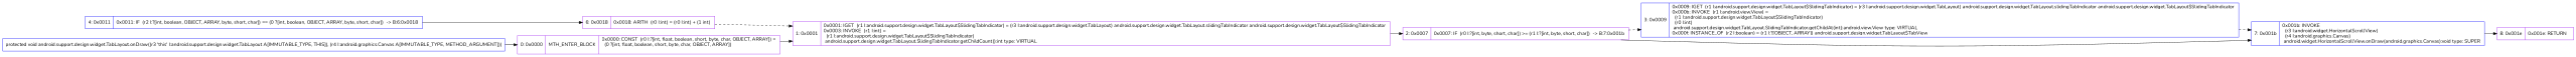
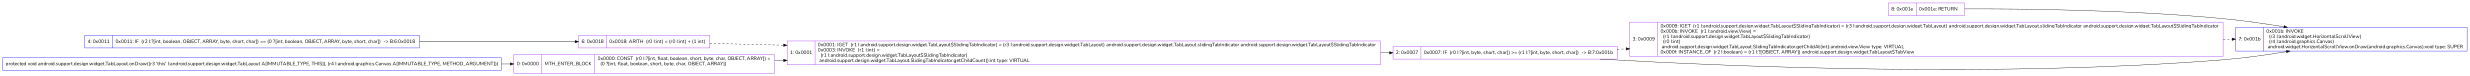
  digraph {
    fontname=Nunito
    rankdir=LR
    node [color=purple fontname=Nunito shape=record]
    edge [fontname=Nunito style=solid]
    n1 [label="{0\:\ 0x0000|MTH_ENTER_BLOCK\l|0x0000: CONST  (r0 I:?[int, float, boolean, short, byte, char, OBJECT, ARRAY]) = \l  (0 ?[int, float, boolean, short, byte, char, OBJECT, ARRAY])\l \l}"]
    n2 [label="{1\:\ 0x0001|0x0001: IGET  (r1 I:android.support.design.widget.TabLayout$SlidingTabIndicator) = (r3 I:android.support.design.widget.TabLayout) android.support.design.widget.TabLayout.slidingTabIndicator android.support.design.widget.TabLayout$SlidingTabIndicator \l0x0003: INVOKE  (r1 I:int) = \l  (r1 I:android.support.design.widget.TabLayout$SlidingTabIndicator)\l android.support.design.widget.TabLayout.SlidingTabIndicator.getChildCount():int type: VIRTUAL \l}"]
    n3 [label="{2\:\ 0x0007|0x0007: IF  (r0 I:?[int, byte, short, char]) \>= (r1 I:?[int, byte, short, char])  \-\> B:7:0x001b \l}"]
-   n4 [color=blue label="{3\:\ 0x0009|0x0009: IGET  (r1 I:android.support.design.widget.TabLayout$SlidingTabIndicator) = (r3 I:android.support.design.widget.TabLayout) android.support.design.widget.TabLayout.slidingTabIndicator android.support.design.widget.TabLayout$SlidingTabIndicator \l0x000b: INVOKE  (r1 I:android.view.View) = \l  (r1 I:android.support.design.widget.TabLayout$SlidingTabIndicator)\l  (r0 I:int)\l android.support.design.widget.TabLayout.SlidingTabIndicator.getChildAt(int):android.view.View type: VIRTUAL \l0x000f: INSTANCE_OF  (r2 I:boolean) = (r1 I:?[OBJECT, ARRAY]) android.support.design.widget.TabLayout$TabView \l}"]
+   n4 [label="{3\:\ 0x0009|0x0009: IGET  (r1 I:android.support.design.widget.TabLayout$SlidingTabIndicator) = (r3 I:android.support.design.widget.TabLayout) android.support.design.widget.TabLayout.slidingTabIndicator android.support.design.widget.TabLayout$SlidingTabIndicator \l0x000b: INVOKE  (r1 I:android.view.View) = \l  (r1 I:android.support.design.widget.TabLayout$SlidingTabIndicator)\l  (r0 I:int)\l android.support.design.widget.TabLayout.SlidingTabIndicator.getChildAt(int):android.view.View type: VIRTUAL \l0x000f: INSTANCE_OF  (r2 I:boolean) = (r1 I:?[OBJECT, ARRAY]) android.support.design.widget.TabLayout$TabView \l}"]
    n5 [color=blue label="{7\:\ 0x001b|0x001b: INVOKE  \l  (r3 I:android.widget.HorizontalScrollView)\l  (r4 I:android.graphics.Canvas)\l android.widget.HorizontalScrollView.onDraw(android.graphics.Canvas):void type: SUPER \l}"]
    n6 [label="{8\:\ 0x001e|0x001e: RETURN   \l}"]
    n7 [color=blue label="{4\:\ 0x0011|0x0011: IF  (r2 I:?[int, boolean, OBJECT, ARRAY, byte, short, char]) == (0 ?[int, boolean, OBJECT, ARRAY, byte, short, char])  \-\> B:6:0x0018 \l}"]
    n8 [label="{6\:\ 0x0018|0x0018: ARITH  (r0 I:int) = (r0 I:int) + (1 int) \l}"]
    n9 [color=blue label="{protected void android.support.design.widget.TabLayout.onDraw((r3 'this' I:android.support.design.widget.TabLayout A[IMMUTABLE_TYPE, THIS]), (r4 I:android.graphics.Canvas A[IMMUTABLE_TYPE, METHOD_ARGUMENT])) }"]
    n1 -> n2
    n2 -> n3
    n3 -> n4 [style=dashed]
    n3 -> n5
    n4 -> n5 [style=dashed]
-   n5 -> n6
+   n6 -> n5
    n7 -> n8
    n8 -> n2 [style=dashed]
    n9 -> n1
  }
